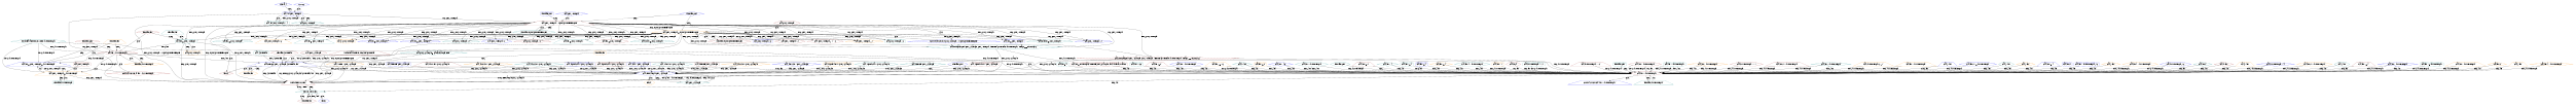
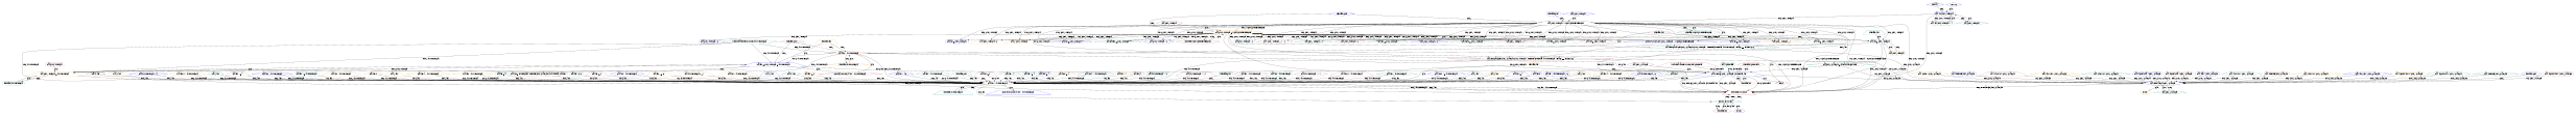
  digraph {
    node [color=teal shape=diamond]
    edge [arrowhead=normal]
    n1 [label="(Call,len = pIns->nLength)" shape=cylinder]
    n2 [color=brown label="(Call,len > dwMemLength)"]
    n3 [color=brown label="(Block,)"]
    n4 [color=darkorange label="(Call,pIns->nLength)" shape=cylinder]
    n5 [color=brown label="(MethodReturn,UINT)" shape=trapezium]
    n6 [color=blue label="(Call,len = pIns->nLength = dwMemLength)" shape=trapezium]
    n7 [color=blue label="(Call,memcpy(pIns->pSample, lpMemFile, len))" shape=trapezium]
    n8 [color=brown label="(Call,len > dwMemLength)" shape=hexagon]
    n9 [color=darkorange label="(Call,pIns->nLength = dwMemLength)" shape=trapezium]
    n10 [color=darkorange label="(Identifier,dwMemLength)"]
    n11 [color=brown label="(ControlStructure,if (len > dwMemLength))"]
    n12 [label="(Return,return len;)"]
    n13 [color=darkorange label="(Call,pIns->nLength = MAX_SAMPLE_LENGTH)" shape=hexagon]
    n14 [color=brown label="(Identifier,MAX_SAMPLE_LENGTH)" shape=hexagon]
    n15 [color=brown label="(Call,len = pIns->nLength)" shape=hexagon]
    n16 [label="(Call,ITUnpack16Bit(pIns->pSample, pIns->nLength, (LPBYTE)lpMemFile, dwMemLength, (nFlags == RS_IT21516)))" shape=hexagon]
    n17 [color=brown label="(Call,pIns->nLength * 2)" shape=hexagon]
    n18 [label="(Call,dmax = pIns->nLength)"]
    n19 [label="(Call,len = pIns->nLength)"]
    n20 [color=darkorange label="(Call,pIns->nLength * 6)" shape=trapezium]
    n21 [label="(Call,len = pIns->nLength)" shape=trapezium]
    n22 [color=darkorange label="(Call,j<pIns->nLength)" shape=cylinder]
    n23 [color=blue label="(Call,len = pIns->nLength)"]
    n24 [color=blue label="(Call,pIns->nLength * 3)" shape=cylinder]
    n25 [color=blue label="(Call,len = pIns->nLength)"]
    n26 [label="(Call,pIns->nLength * 2)"]
    n27 [color=blue label="(Call,pIns->nLength * 2)" shape=hexagon]
    n28 [color=brown label="(Call,pIns->nLength * 2)"]
    n29 [label="(Call,len = pIns->nLength)" shape=trapezium]
    n30 [color=brown label="(Call,(pIns->nLength + 1) / 2)" shape=hexagon]
    n31 [color=darkorange label="(Call,pIns->nLength + 1)"]
    n32 [label="(Call,pIns->nLength * 2)" shape=cylinder]
    n33 [color=brown label="(Call,ITUnpack8Bit(pIns->pSample, pIns->nLength, (LPBYTE)lpMemFile, dwMemLength, (nFlags == RS_IT2158)))"]
    n34 [color=blue label="(ControlStructure,if (pIns->nLength > MAX_SAMPLE_LENGTH))"]
    n35 [color=blue label="(Call,len = pIns->nLength)" shape=cylinder]
    n36 [label="(Call,maxlen = pIns->nLength)"]
    n37 [color=blue label="(Call,pIns->nLength * 2)"]
    n38 [color=blue label="(Call,FreeSample(pIns->pSample))" shape=hexagon]
    n39 [color=brown label="(Call,pIns->nLength > MAX_SAMPLE_LENGTH)" shape=trapezium]
    n40 [label="(Identifier,MAX_SAMPLE_LENGTH)" shape=hexagon]
    n41 [color=blue label="(Call,(int)pIns->nLength)" shape=cylinder]
    n42 [label="(Call,pIns->nLength)"]
    n43 [label="(Call,(int)pIns->nLength < 4)" shape=cylinder]
    n44 [color=darkorange label="(Identifier,len)" shape=hexagon]
    n45 [color=blue label="(ControlStructure,if (len > dwMemLength))" shape=trapezium]
    n46 [label="(Identifier,dwMemLength)" shape=trapezium]
    n47 [label="(Identifier,dwMemLength)" shape=cylinder]
    n48 [color=darkorange label="(Block,)" shape=hexagon]
    n49 [label="(Call,pIns->pSample)"]
    n50 [color=brown label="(Identifier,len)" shape=hexagon]
    n51 [color=blue label="(Block,)" shape=hexagon]
    n52 [color=darkorange label="(Call,len += 16)" shape=trapezium]
    n53 [label="(Call,k<len)"]
    n54 [color=darkorange label="(Call,len *= 2)" shape=cylinder]
    n55 [color=brown label="(Identifier,pIns)"]
    n56 [color=blue label="(Call,len > 4*8)"]
    n57 [label="(Call,len > dwMemLength)" shape=hexagon]
    n58 [color=brown label="(Call,(signed char *)pIns->pSample)" shape=cylinder]
    n59 [label="(Identifier,pIns)" shape=hexagon]
    n60 [color=brown label="(Call,len *= 2)" shape=trapezium]
    n61 [color=brown label="(Identifier,len)"]
    n62 [label="(Call,len < 4)"]
    n63 [label="(Call,len >= 4)" shape=cylinder]
    n64 [color=blue label="(Call,len *= 4)" shape=cylinder]
    n65 [color=darkorange label="(Call,len *= 4)"]
    n66 [label="(Call,len*4 > dwMemLength)" shape=hexagon]
    n67 [color=darkorange label="(Call,len > 1)" shape=cylinder]
    n68 [color=brown label="(Call,len-9)" shape=hexagon]
    n69 [color=blue label="(Call,pIns->nLength)"]
    n70 [label="(Call,dwMemLength >> 2)" shape=cylinder]
    n71 [color=brown label="(Call,dwMemLength >> 2)" shape=trapezium]
    n72 [color=blue label="(Call,(char *)pIns->pSample)" shape=cylinder]
    n73 [label="(Call,(short int *)pIns->pSample)" shape=hexagon]
    n74 [color=brown label="(Call,(LPBYTE)pIns->pSample)" shape=cylinder]
    n75 [label="(Identifier,pIns)" shape=cylinder]
    n76 [color=brown label="(Call,len > dwMemLength)" shape=hexagon]
    n77 [color=darkorange label="(Call,(short int *)pIns->pSample)"]
    n78 [label="(Call,len > dwMemLength)" shape=cylinder]
    n79 [color=brown label="(Call,dwMemLength >> 1)" shape=hexagon]
    n80 [color=brown label="(Call,len*2 > dwMemLength)" shape=trapezium]
    n81 [color=blue label="(Call,(short int *)pIns->pSample)"]
    n82 [label="(Call,len > dwMemLength)"]
    n83 [color=darkorange label="(Call,(signed short *)pIns->pSample)" shape=cylinder]
    n84 [label="(Call,(signed char *)pIns->pSample)" shape=hexagon]
    n85 [color=darkorange label="(Call,dwMemLength & ~1)" shape=trapezium]
    n86 [color=darkorange label="(Call,len > dwMemLength)" shape=trapezium]
    n87 [label="(Call,(LPBYTE)pIns->pSample)"]
    n88 [color=brown label="(Identifier,lpMemFile)" shape=hexagon]
    n89 [color=blue label="(Call,j<len)" shape=trapezium]
    n90 [color=blue label="(Call,len*2 <= dwMemLength)" shape=hexagon]
    n91 [color=blue label="(Identifier,pIns)" shape=hexagon]
    n92 [color=darkorange label="(Identifier,len)" shape=trapezium]
    n93 [color=brown label="(Call,(signed short *)pIns->pSample)" shape=cylinder]
    n94 [label="(Call,pIns->pSample = AllocateSample(mem))"]
    n95 [color=darkorange label="(Call,(WORD *)pIns->pSample)" shape=hexagon]
    n96 [color=blue label="(Call,(LPBYTE)pIns->pSample)" shape=cylinder]
    n97 [label="(Call,j<len)" shape=hexagon]
    n98 [color=darkorange label="(Call,j<len)"]
    n99 [color=blue label="(Call,len *= 4)" shape=trapezium]
    n100 [color=blue label="(Call,len*2)" shape=cylinder]
    n101 [color=blue label="(Call,len > dwMemLength - 16)" shape=cylinder]
    n102 [color=darkorange label="(Call,j<len)"]
    n103 [color=darkorange label="(Call,len*4 > dwMemLength)" shape=hexagon]
    n104 [color=blue label="(Call,dwMemLength - 16)" shape=hexagon]
    n105 [label="(Call,len*4)"]
    n106 [color=brown label="(Call,k<len)"]
    n107 [color=blue label="(Identifier,pIns)"]
    n108 [color=brown label="(Call,pIns->pSample)" shape=hexagon]
    n109 [color=brown label="(Call,pIns->nLength)" shape=hexagon]
    n110 [color=brown label="(Call,(short int *)pIns->pSample)" shape=trapezium]
    n111 [color=blue label="(Identifier,pIns)" shape=cylinder]
    n112 [label="(MethodParameterIn,DWORD dwMemLength)" shape=hexagon]
    n113 [color=darkorange label="(Call,j<len)" shape=trapezium]
    n114 [color=brown label="(Call,pIns->nLength)" shape=cylinder]
    n115 [color=blue label="(Call,dwMemLength > 9)"]
    n116 [color=darkorange label="(Call,len*2 > dwMemLength)" shape=hexagon]
    n117 [color=brown label="(MethodParameterIn,LPCSTR lpMemFile)" shape=trapezium]
    n118 [label="(Call,j<len)" shape=hexagon]
    n119 [color=brown label="(Call,len >= 4)" shape=trapezium]
    n120 [color=blue label="(Call,len > dwMemLength)"]
    n121 [label="(Call,len <= dwMemLength)" shape=cylinder]
    n122 [color=darkorange label="(Call,(short int *)pIns->pSample)"]
    n123 [label="(Call,(short int *)pIns->pSample)"]
    n124 [color=darkorange label="(Call,len > dwMemLength)" shape=trapezium]
    n125 [color=blue label="(Call,(signed char *)pIns->pSample)" shape=cylinder]
    n126 [color=darkorange label="(Call,len*2)"]
    n127 [color=darkorange label="(Call,j<len)" shape=trapezium]
    n128 [color=darkorange label="(Call,len*4 > dwMemLength)"]
    n129 [color=darkorange label="(Call,len > dwMemLength)"]
    n130 [color=blue label="(Literal,4)"]
    n131 [label="(Call,len = 9)" shape=cylinder]
    n132 [color=brown label="(Call,len = DMFUnpack((LPBYTE)pIns->pSample, ibuf, ibufmax, maxlen))" shape=cylinder]
    n133 [label="(Call,len > 8*8)" shape=cylinder]
    n134 [label="(Identifier,len)" shape=trapezium]
    n135 [color=brown label="(Call,len *= 2)" shape=trapezium]
    n136 [color=blue label="(Call,len > dwMemLength)" shape=hexagon]
    n137 [color=darkorange label="(Identifier,len)" shape=cylinder]
    n138 [label="(Call,!lpMemFile)" shape=cylinder]
    1000126 [color=blue]
    n1 -> n2 [arrowhead=onormal label="DDG: len"]
    n1 -> n3 [label="AST: "]
    n1 -> n4 [arrowhead=onormal label="CFG: "]
    n1 -> n5 [arrowhead=onormal label="DDG: pIns->nLength"]
    n2 -> n6 [label="DDG: dwMemLength"]
    n2 -> n7 [label="DDG: len"]
    n2 -> n8 [arrowhead=onormal label="DDG: dwMemLength"]
    n2 -> n9 [label="DDG: dwMemLength"]
    n2 -> n10 [label="CFG: "]
    n2 -> n11 [arrowhead=onormal label="AST: "]
    n4 -> n1 [arrowhead=onormal label="AST: "]
    n5 -> n12 [label="CFG: "]
+   n6 -> n7 [label="DDG: len"]
    n6 -> n9 [arrowhead=onormal label="CFG: "]
    n6 -> n11 [arrowhead=onormal label="AST: "]
    n7 -> n3 [arrowhead=onormal label="AST: "]
    n7 -> n5 [label="DDG: pIns->pSample"]
    n7 -> n5 [label="DDG: lpMemFile"]
    n7 -> n5 [label="DDG: memcpy(pIns->pSample, lpMemFile, len)"]
    n7 -> n8 [label="DDG: len"]
    n7 -> n38 [arrowhead=onormal label="DDG: pIns->pSample"]
    n7 -> n44 [arrowhead=onormal label="CFG: "]
    n8 -> n5 [arrowhead=onormal label="DDG: len > dwMemLength"]
    n8 -> n5 [arrowhead=onormal label="DDG: dwMemLength"]
    n8 -> n5 [arrowhead=onormal label="DDG: len"]
    n8 -> n12 [label="DDG: len"]
    n8 -> n45 [label="AST: "]
    n8 -> n46 [arrowhead=onormal label="CFG: "]
    n9 -> n5 [label="DDG: pIns->nLength"]
    n9 -> n6 [label="AST: "]
    n9 -> n6 [arrowhead=onormal label="DDG: pIns->nLength"]
    n9 -> n47 [label="CFG: "]
    n10 -> n2 [label="AST: "]
    n12 -> n5 [label="DDG: <RET>"]
    n12 -> n50 [label="CFG: "]
    n12 -> n51 [arrowhead=onormal label="AST: "]
    n13 -> n1 [arrowhead=onormal label="DDG: pIns->nLength"]
    n13 -> n5 [label="DDG: pIns->nLength"]
    n13 -> n5 [label="DDG: MAX_SAMPLE_LENGTH"]
    n13 -> n14 [label="CFG: "]
    n13 -> n15 [arrowhead=onormal label="DDG: pIns->nLength"]
    n13 -> n16 [arrowhead=onormal label="DDG: pIns->nLength"]
    n13 -> n17 [arrowhead=onormal label="DDG: pIns->nLength"]
    n13 -> n18 [arrowhead=onormal label="DDG: pIns->nLength"]
    n13 -> n19 [label="DDG: pIns->nLength"]
    n13 -> n20 [label="DDG: pIns->nLength"]
    n13 -> n21 [arrowhead=onormal label="DDG: pIns->nLength"]
    n13 -> n22 [label="DDG: pIns->nLength"]
    n13 -> n23 [label="DDG: pIns->nLength"]
    n13 -> n24 [arrowhead=onormal label="DDG: pIns->nLength"]
    n13 -> n25 [label="DDG: pIns->nLength"]
    n13 -> n26 [arrowhead=onormal label="DDG: pIns->nLength"]
    n13 -> n27 [label="DDG: pIns->nLength"]
    n13 -> n28 [arrowhead=onormal label="DDG: pIns->nLength"]
    n13 -> n29 [arrowhead=onormal label="DDG: pIns->nLength"]
    n13 -> n30 [arrowhead=onormal label="DDG: pIns->nLength"]
    n13 -> n31 [label="DDG: pIns->nLength"]
    n13 -> n32 [arrowhead=onormal label="DDG: pIns->nLength"]
    n13 -> n33 [arrowhead=onormal label="DDG: pIns->nLength"]
    n13 -> n34 [arrowhead=onormal label="AST: "]
    n13 -> n35 [label="DDG: pIns->nLength"]
    n13 -> n36 [label="DDG: pIns->nLength"]
    n13 -> n37 [label="DDG: pIns->nLength"]
    n14 -> n13 [label="AST: "]
    n16 -> n8 [label="DDG: dwMemLength"]
    n16 -> n38 [arrowhead=onormal label="DDG: pIns->pSample"]
    n33 -> n8 [label="DDG: dwMemLength"]
    n33 -> n38 [arrowhead=onormal label="DDG: pIns->pSample"]
    n38 -> n5 [label="DDG: FreeSample(pIns->pSample)"]
    n38 -> n48 [arrowhead=onormal label="AST: "]
    n38 -> n49 [arrowhead=onormal label="CFG: "]
    n39 -> n1 [label="DDG: pIns->nLength"]
    n39 -> n5 [arrowhead=onormal label="DDG: MAX_SAMPLE_LENGTH"]
    n39 -> n5 [arrowhead=onormal label="DDG: pIns->nLength > MAX_SAMPLE_LENGTH"]
    n39 -> n5 [label="DDG: pIns->nLength"]
    n39 -> n13 [arrowhead=onormal label="DDG: MAX_SAMPLE_LENGTH"]
    n39 -> n15 [arrowhead=onormal label="DDG: pIns->nLength"]
    n39 -> n16 [arrowhead=onormal label="DDG: pIns->nLength"]
    n39 -> n17 [arrowhead=onormal label="DDG: pIns->nLength"]
    n39 -> n18 [arrowhead=onormal label="DDG: pIns->nLength"]
    n39 -> n19 [arrowhead=onormal label="DDG: pIns->nLength"]
    n39 -> n20 [label="DDG: pIns->nLength"]
    n39 -> n21 [label="DDG: pIns->nLength"]
    n39 -> n22 [label="DDG: pIns->nLength"]
    n39 -> n23 [arrowhead=onormal label="DDG: pIns->nLength"]
    n39 -> n25 [label="DDG: pIns->nLength"]
    n39 -> n26 [arrowhead=onormal label="DDG: pIns->nLength"]
    n39 -> n27 [label="DDG: pIns->nLength"]
    n39 -> n28 [arrowhead=onormal label="DDG: pIns->nLength"]
    n39 -> n29 [arrowhead=onormal label="DDG: pIns->nLength"]
    n39 -> n30 [label="DDG: pIns->nLength"]
    n39 -> n31 [label="DDG: pIns->nLength"]
    n39 -> n32 [arrowhead=onormal label="DDG: pIns->nLength"]
    n39 -> n33 [label="DDG: pIns->nLength"]
    n39 -> n34 [label="AST: "]
    n39 -> n35 [label="DDG: pIns->nLength"]
    n39 -> n36 [label="DDG: pIns->nLength"]
    n39 -> n37 [arrowhead=onormal label="DDG: pIns->nLength"]
    n39 -> n40 [label="CFG: "]
    n40 -> n39 [arrowhead=onormal label="AST: "]
    n41 -> n5 [arrowhead=onormal label="DDG: pIns->nLength"]
    n41 -> n39 [arrowhead=onormal label="DDG: pIns->nLength"]
    n41 -> n42 [label="CFG: "]
    n41 -> n43 [arrowhead=onormal label="AST: "]
    n41 -> n43 [arrowhead=onormal label="DDG: pIns->nLength"]
    n42 -> n41 [label="AST: "]
    n44 -> n7 [arrowhead=onormal label="AST: "]
    n46 -> n8 [arrowhead=onormal label="AST: "]
    n47 -> n9 [arrowhead=onormal label="AST: "]
    n49 -> n38 [label="AST: "]
    n50 -> n12 [label="AST: "]
    n50 -> n12 [arrowhead=onormal label="DDG: len"]
    n52 -> n8 [label="DDG: len"]
    n53 -> n8 [label="DDG: len"]
    n54 -> n8 [arrowhead=onormal label="DDG: len"]
    n55 -> n2 [arrowhead=onormal label="CFG: "]
    n55 -> n6 [arrowhead=onormal label="CFG: "]
    n56 -> n8 [label="DDG: len"]
    n57 -> n8 [label="DDG: len"]
    n57 -> n8 [arrowhead=onormal label="DDG: dwMemLength"]
    n58 -> n38 [arrowhead=onormal label="DDG: pIns->pSample"]
    n59 -> n8 [arrowhead=onormal label="CFG: "]
    n60 -> n8 [label="DDG: len"]
    n61 -> n1 [label="CFG: "]
    n61 -> n2 [arrowhead=onormal label="AST: "]
    n62 -> n8 [label="DDG: len"]
    n63 -> n8 [arrowhead=onormal label="DDG: len"]
    n64 -> n8 [label="DDG: len"]
    n65 -> n8 [label="DDG: len"]
    n66 -> n8 [arrowhead=onormal label="DDG: dwMemLength"]
    n67 -> n8 [arrowhead=onormal label="DDG: len"]
    n68 -> n8 [arrowhead=onormal label="DDG: len"]
    n69 -> n39 [label="AST: "]
    n70 -> n8 [arrowhead=onormal label="DDG: dwMemLength"]
    n71 -> n8 [label="DDG: dwMemLength"]
    n72 -> n38 [label="DDG: pIns->pSample"]
    n73 -> n38 [label="DDG: pIns->pSample"]
    n74 -> n38 [label="DDG: pIns->pSample"]
    n75 -> n8 [arrowhead=onormal label="CFG: "]
    n76 -> n8 [arrowhead=onormal label="DDG: len"]
    n76 -> n8 [label="DDG: dwMemLength"]
    n77 -> n38 [arrowhead=onormal label="DDG: pIns->pSample"]
    n78 -> n8 [label="DDG: len"]
    n78 -> n8 [label="DDG: dwMemLength"]
    n79 -> n8 [label="DDG: dwMemLength"]
    n80 -> n8 [arrowhead=onormal label="DDG: dwMemLength"]
    n81 -> n38 [label="DDG: pIns->pSample"]
    n82 -> n8 [arrowhead=onormal label="DDG: len"]
    n82 -> n8 [label="DDG: dwMemLength"]
    n83 -> n38 [label="DDG: pIns->pSample"]
    n84 -> n38 [label="DDG: pIns->pSample"]
    n85 -> n8 [label="DDG: dwMemLength"]
    n86 -> n8 [arrowhead=onormal label="DDG: dwMemLength"]
    n87 -> n38 [label="DDG: pIns->pSample"]
    n88 -> n7 [arrowhead=onormal label="AST: "]
    n89 -> n8 [arrowhead=onormal label="DDG: len"]
    n90 -> n8 [label="DDG: dwMemLength"]
    n91 -> n38 [label="CFG: "]
    n92 -> n2 [label="CFG: "]
    n92 -> n6 [arrowhead=onormal label="AST: "]
    n93 -> n38 [label="DDG: pIns->pSample"]
    n94 -> n7 [label="DDG: pIns->pSample"]
    n94 -> n38 [label="DDG: pIns->pSample"]
    n95 -> n38 [arrowhead=onormal label="DDG: pIns->pSample"]
    n96 -> n38 [arrowhead=onormal label="DDG: pIns->pSample"]
    n97 -> n8 [label="DDG: len"]
    n98 -> n8 [arrowhead=onormal label="DDG: len"]
    n99 -> n8 [arrowhead=onormal label="DDG: len"]
    n100 -> n8 [label="DDG: len"]
    n101 -> n8 [label="DDG: len"]
    n102 -> n8 [arrowhead=onormal label="DDG: len"]
    n103 -> n8 [label="DDG: dwMemLength"]
    n104 -> n8 [arrowhead=onormal label="DDG: dwMemLength"]
    n105 -> n8 [label="DDG: len"]
    n106 -> n8 [arrowhead=onormal label="DDG: len"]
    n107 -> n13 [arrowhead=onormal label="CFG: "]
    n107 -> n39 [arrowhead=onormal label="CFG: "]
    n108 -> n7 [label="AST: "]
    n109 -> n13 [label="AST: "]
    n110 -> n38 [label="DDG: pIns->pSample"]
    n111 -> n39 [label="CFG: "]
    n112 -> n2 [arrowhead=onormal label="DDG: dwMemLength"]
    n112 -> n6 [arrowhead=onormal label="DDG: dwMemLength"]
    n112 -> n8 [label="DDG: dwMemLength"]
    n112 -> n9 [arrowhead=onormal label="DDG: dwMemLength"]
    n113 -> n8 [label="DDG: len"]
    n114 -> n9 [label="AST: "]
    n115 -> n8 [label="DDG: dwMemLength"]
    n116 -> n8 [arrowhead=onormal label="DDG: dwMemLength"]
    n117 -> n7 [label="DDG: lpMemFile"]
    n118 -> n8 [label="DDG: len"]
    n119 -> n8 [label="DDG: len"]
    n120 -> n8 [arrowhead=onormal label="DDG: len"]
    n120 -> n8 [arrowhead=onormal label="DDG: dwMemLength"]
    n121 -> n8 [label="DDG: dwMemLength"]
    n122 -> n38 [arrowhead=onormal label="DDG: pIns->pSample"]
    n123 -> n38 [arrowhead=onormal label="DDG: pIns->pSample"]
    n124 -> n8 [arrowhead=onormal label="DDG: dwMemLength"]
    n125 -> n38 [arrowhead=onormal label="DDG: pIns->pSample"]
    n126 -> n8 [label="DDG: len"]
    n127 -> n8 [label="DDG: len"]
    n128 -> n8 [arrowhead=onormal label="DDG: dwMemLength"]
    n129 -> n8 [arrowhead=onormal label="DDG: len"]
    n129 -> n8 [arrowhead=onormal label="DDG: dwMemLength"]
    n130 -> n41 [arrowhead=onormal label="CFG: "]
    n131 -> n8 [arrowhead=onormal label="DDG: len"]
    n132 -> n8 [arrowhead=onormal label="DDG: len"]
    n133 -> n8 [arrowhead=onormal label="DDG: len"]
    n134 -> n1 [label="AST: "]
    n135 -> n8 [label="DDG: len"]
    n136 -> n8 [arrowhead=onormal label="DDG: dwMemLength"]
    n137 -> n7 [arrowhead=onormal label="CFG: "]
    n137 -> n8 [label="AST: "]
    n138 -> n7 [label="DDG: lpMemFile"]
    1000126 -> n41 [label="AST: "]
  }
